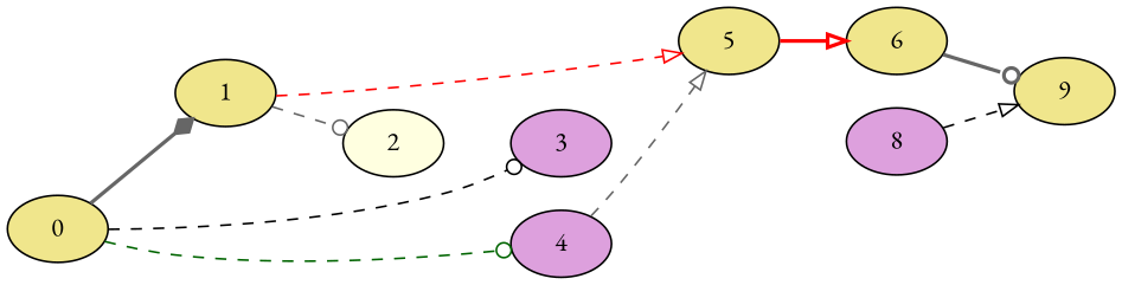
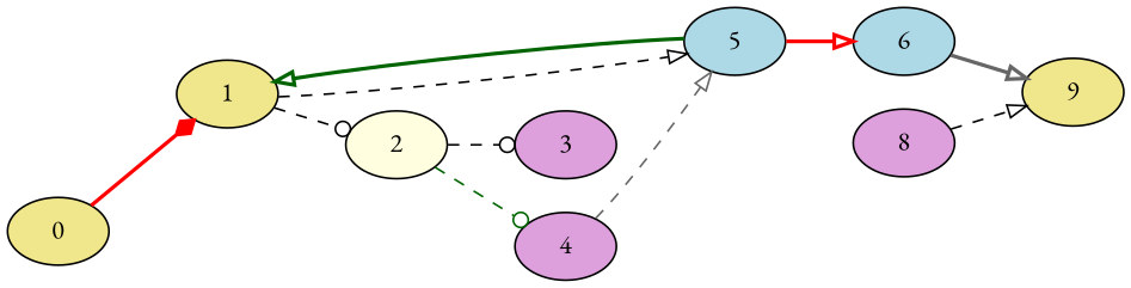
  digraph {
    fontname="EB Garamond"
    rankdir=LR
    node [fillcolor=khaki fontname="EB Garamond" style=filled]
    edge [arrowhead=onormal color=gray40 fontname="EB Garamond" style=dashed]
    0
    1
    2 [fillcolor=lightyellow]
-   5
+   5 [fillcolor=lightblue]
    3 [fillcolor=plum]
    4 [fillcolor=plum]
-   6
+   6 [fillcolor=lightblue]
    9
    8 [fillcolor=plum]
-   0 -> 1 [arrowhead=diamond style=bold]
-   1 -> 2 [arrowhead=odot]
-   1 -> 5 [color=red]
-   0 -> 3 [arrowhead=odot color=black]
-   0 -> 4 [arrowhead=odot color=darkgreen]
+   0 -> 1 [arrowhead=diamond color=red style=bold]
+   1 -> 2 [arrowhead=odot color=black]
+   1 -> 5 [color=black]
+   2 -> 3 [arrowhead=odot color=black]
+   2 -> 4 [arrowhead=odot color=darkgreen]
+   5 -> 1 [color=darkgreen style=bold]
    5 -> 6 [color=red style=bold]
    4 -> 5
-   6 -> 9 [arrowhead=odot style=bold]
+   6 -> 9 [style=bold]
    8 -> 9 [color=black]
  }
